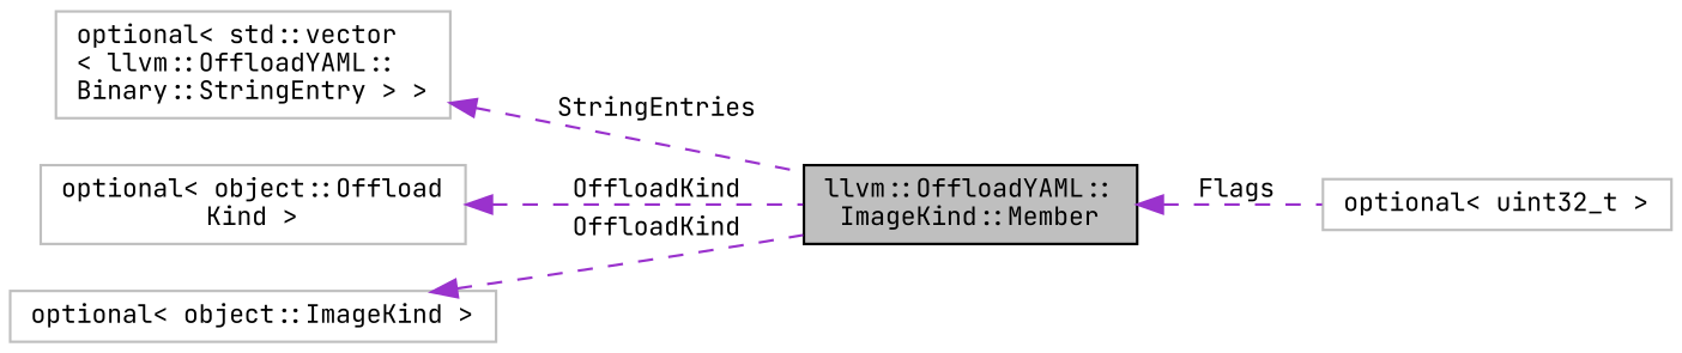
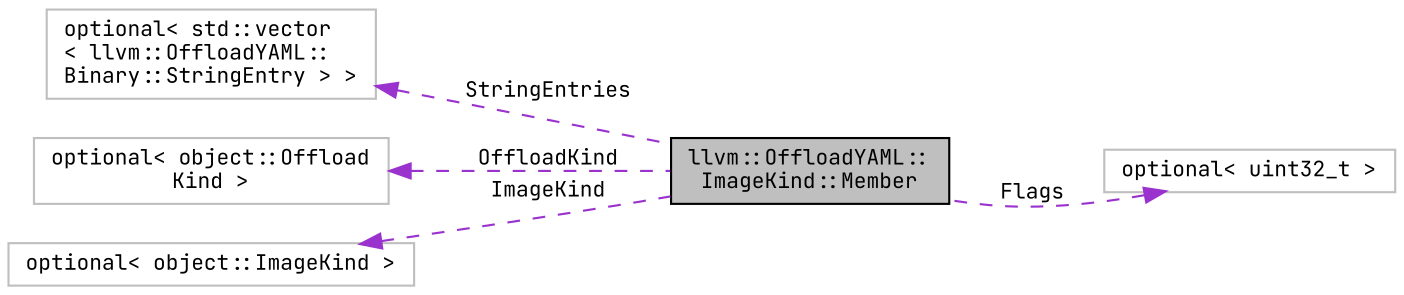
  digraph {
    fontname="JetBrains Mono"
    rankdir=LR
    node [color=grey75 fontname="JetBrains Mono" fontsize=10 shape=record]
    edge [color=darkorchid3 dir=back fontname="JetBrains Mono" fontsize=10 labelfontname=Helvetica labelfontsize=10 style=dashed]
    n1 [color=black fillcolor=grey75 fontcolor=black height=0.2 label="llvm::OffloadYAML::\lImageKind::Member" style=filled width=0.4]
    n2 [height=0.2 label="optional\< std::vector\l\< llvm::OffloadYAML::\lBinary::StringEntry \> \>" width=0.4]
    n3 [height=0.2 label="optional\< object::Offload\lKind \>" width=0.4]
    n4 [height=0.2 label="optional\< object::ImageKind \>" width=0.4]
    n5 [height=0.2 label="optional\< uint32_t \>" width=0.4]
    n2 -> n1 [label=" StringEntries"]
    n3 -> n1 [label=" OffloadKind"]
-   n4 -> n1 [label=" OffloadKind"]
-   n1 -> n5 [label=" Flags"]
+   n4 -> n1 [label=" ImageKind"]
+   n5 -> n1 [label=" Flags"]
  }
